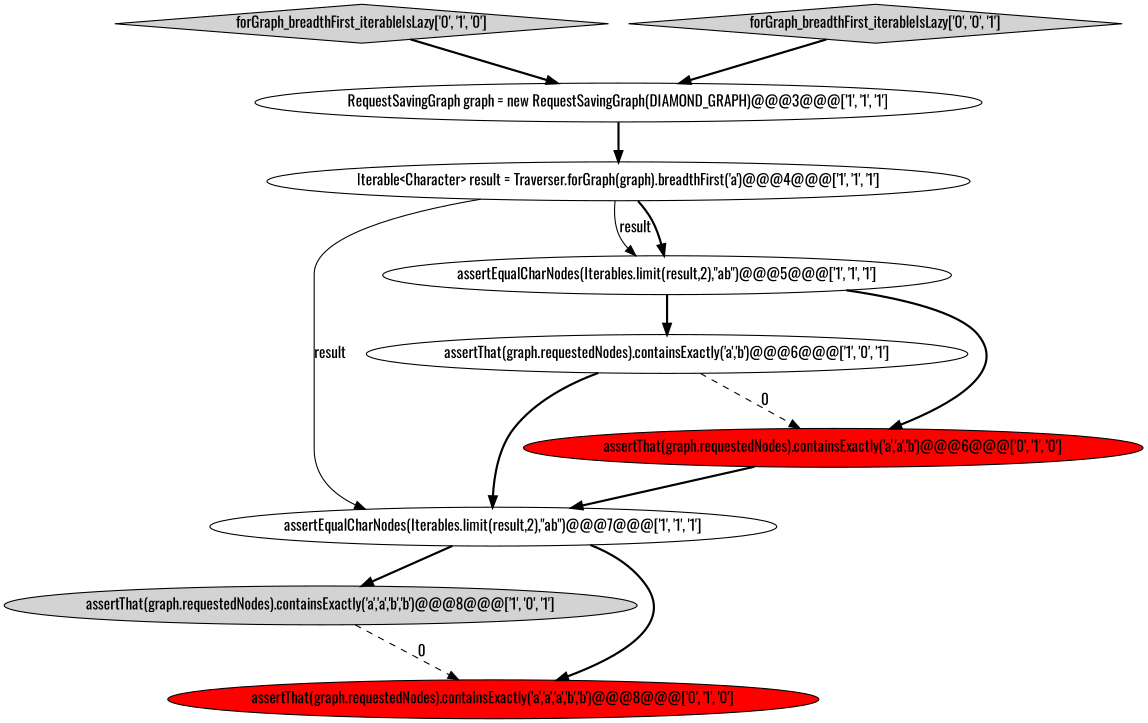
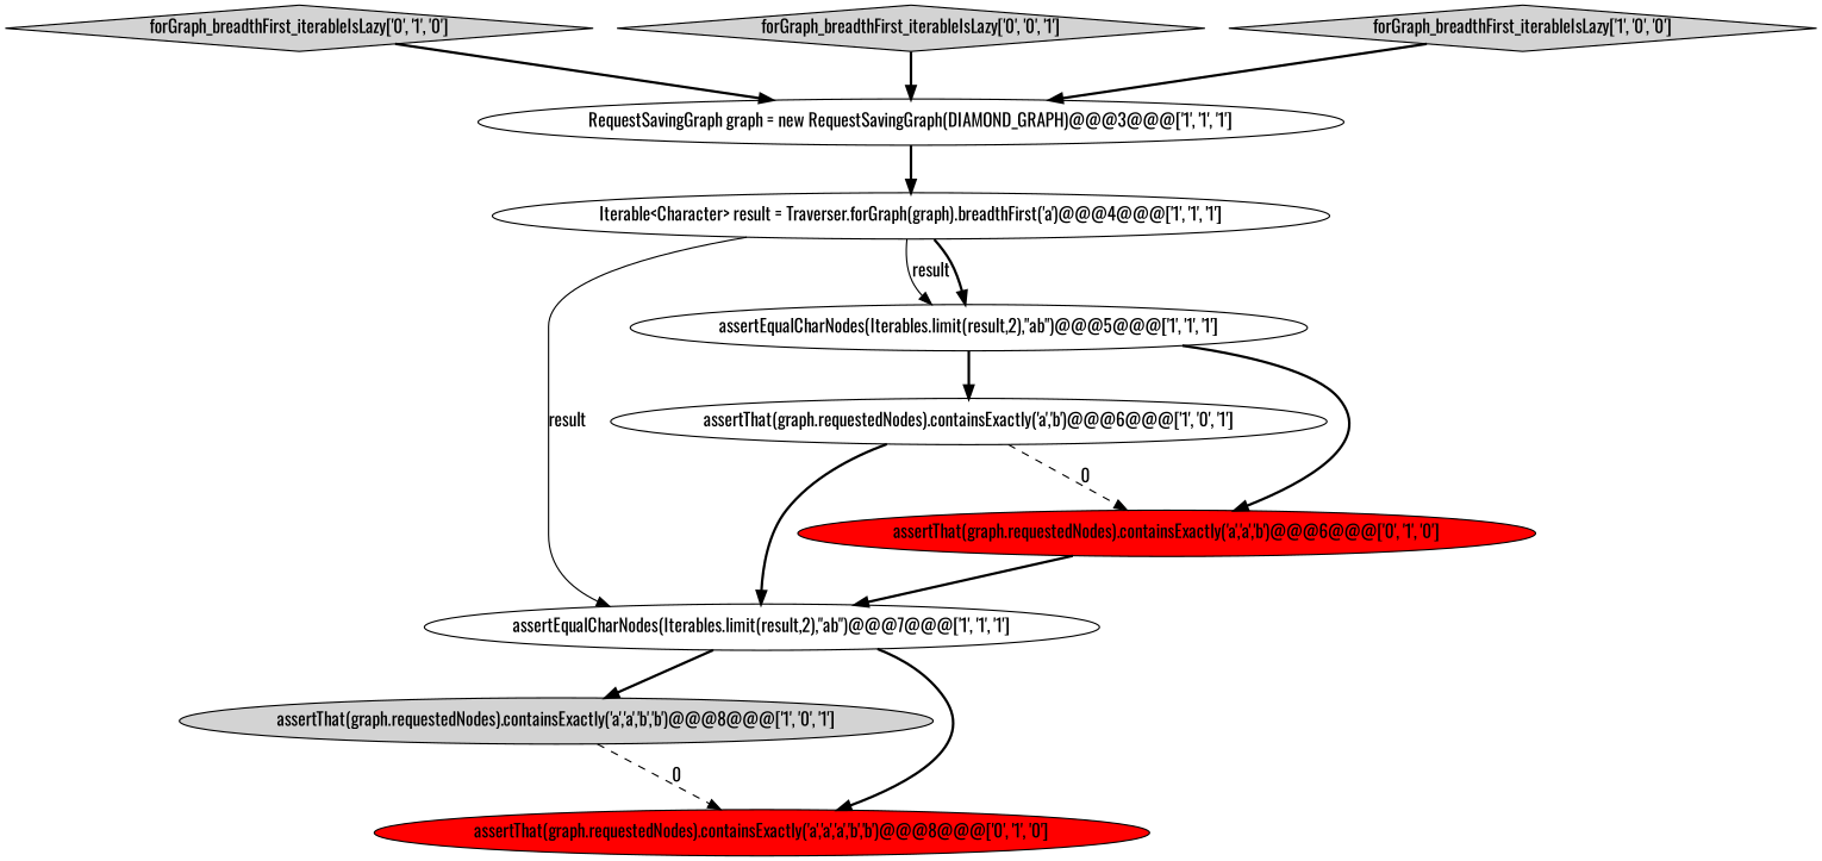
  digraph {
    fontname=Oswald
    node [fillcolor=white shape=ellipse style=filled fontname=Oswald]
    edge [style=bold fontname=Oswald]
    n1 [fillcolor=lightgray label="forGraph_breadthFirst_iterableIsLazy['0', '1', '0']" shape=diamond]
    n2 [label="RequestSavingGraph graph = new RequestSavingGraph(DIAMOND_GRAPH)@@@3@@@['1', '1', '1']"]
    n3 [label="assertEqualCharNodes(Iterables.limit(result,2),\"ab\")@@@7@@@['1', '1', '1']"]
    n4 [fillcolor=lightgray label="assertThat(graph.requestedNodes).containsExactly('a','a','b','b')@@@8@@@['1', '0', '1']"]
    n5 [fillcolor=red label="assertThat(graph.requestedNodes).containsExactly('a','a','a','b','b')@@@8@@@['0', '1', '0']"]
    n6 [label="Iterable<Character> result = Traverser.forGraph(graph).breadthFirst('a')@@@4@@@['1', '1', '1']"]
    n7 [label="assertEqualCharNodes(Iterables.limit(result,2),\"ab\")@@@5@@@['1', '1', '1']"]
    n8 [label="assertThat(graph.requestedNodes).containsExactly('a','b')@@@6@@@['1', '0', '1']"]
    n9 [fillcolor=red label="assertThat(graph.requestedNodes).containsExactly('a','a','b')@@@6@@@['0', '1', '0']"]
    n10 [fillcolor=lightgray label="forGraph_breadthFirst_iterableIsLazy['0', '0', '1']" shape=diamond]
+   n11 [fillcolor=lightgray label="forGraph_breadthFirst_iterableIsLazy['1', '0', '0']" shape=diamond]
    n1 -> n2
    n2 -> n6
    n3 -> n4
    n3 -> n5
    n4 -> n5 [label=0 style=dashed]
    n6 -> n3 [label=result style=solid]
    n6 -> n7 [label=result style=solid]
    n6 -> n7
    n7 -> n8
    n7 -> n9
    n8 -> n3
    n8 -> n9 [label=0 style=dashed]
    n9 -> n3
    n10 -> n2
+   n11 -> n2
  }
